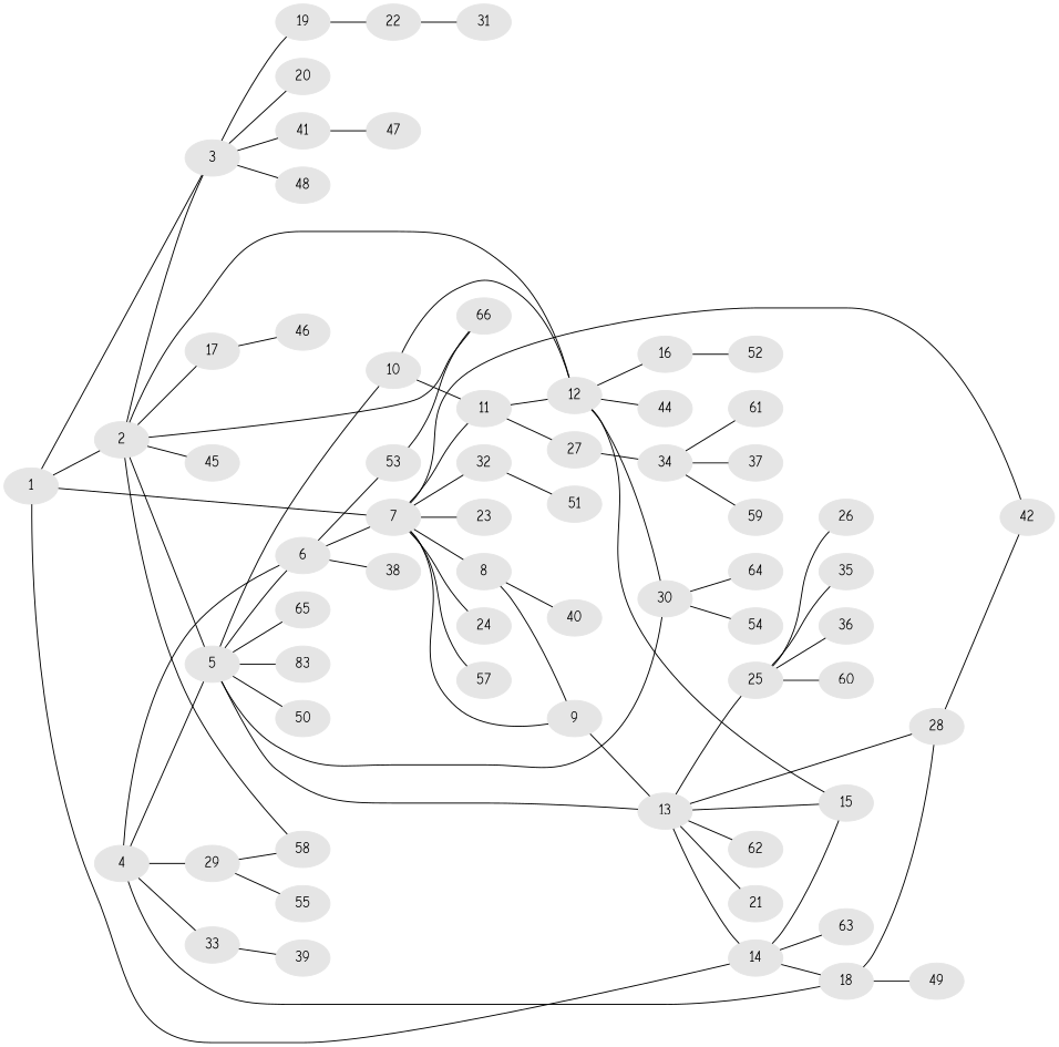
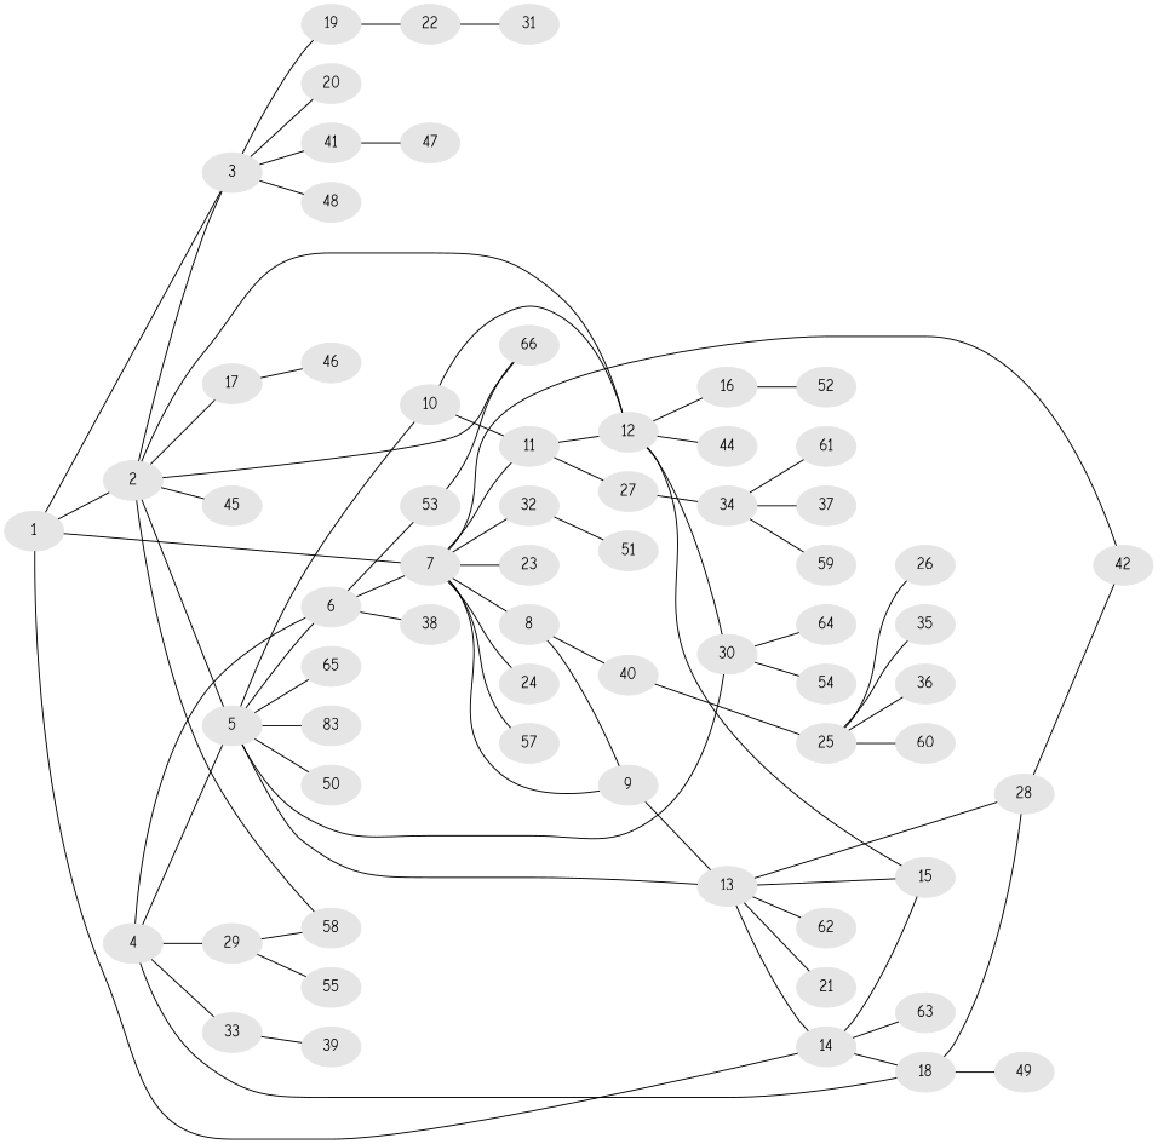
  graph {
    fontname="Comic Neue"
    rankdir=LR
    node [color=gray90 fontname="Comic Neue" style=filled]
    edge [fontname="Comic Neue"]
    1
    2
    3
    7
    14
    5
    12
    17
    45
    58
    66
    19
    20
    41
    48
    8
    9
    11
    23
    24
    32
    42
    57
    18
    15
    63
    6
    10
    13
    30
    n31 [label=83]
    50
    65
    16
    44
    46
    22
    47
    4
    29
    33
    38
    53
    28
    49
    55
    39
    21
    25
    62
    54
    64
    40
    27
    51
    34
    52
    26
    35
    36
    60
    31
    37
    59
    61
    1 -- 2
    1 -- 3
    1 -- 7
    1 -- 14
    2 -- 3
    2 -- 5
    2 -- 12
    2 -- 17
    2 -- 45
    2 -- 58
    2 -- 66
    3 -- 19
    3 -- 20
    3 -- 41
    3 -- 48
    7 -- 8
    7 -- 9
    7 -- 11
    7 -- 23
    7 -- 24
    7 -- 32
    7 -- 42
    7 -- 57
    14 -- 18
    14 -- 15
    14 -- 63
    5 -- 6
    5 -- 10
    5 -- 13
    5 -- 30
    5 -- n31
    5 -- 50
    5 -- 65
    12 -- 15
    12 -- 30
    12 -- 16
    12 -- 44
    17 -- 46
    19 -- 22
    41 -- 47
    8 -- 9
    8 -- 40
    9 -- 13
    11 -- 12
    11 -- 27
    32 -- 51
    18 -- 28
    18 -- 49
    6 -- 7
    6 -- 38
    6 -- 53
    10 -- 12
    10 -- 11
    13 -- 14
    13 -- 15
    13 -- 28
    13 -- 21
-   13 -- 25
+   40 -- 25
    13 -- 62
    30 -- 54
    30 -- 64
    16 -- 52
    22 -- 31
    4 -- 5
    4 -- 18
    4 -- 6
    4 -- 29
    4 -- 33
    29 -- 58
    29 -- 55
    33 -- 39
    53 -- 66
    28 -- 42
    25 -- 26
    25 -- 35
    25 -- 36
    25 -- 60
    27 -- 34
    34 -- 37
    34 -- 59
    34 -- 61
  }
